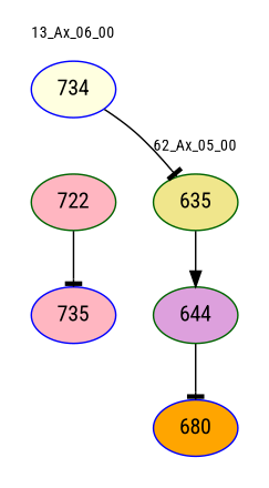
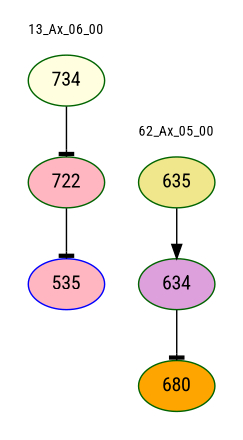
  digraph {
    fontname="Roboto Condensed"
    node [color=darkgreen fillcolor=lightpink fontname="Roboto Condensed" style=filled]
    edge [arrowhead=tee color=black fontname="Roboto Condensed"]
-   n1 [color=blue fillcolor=lightyellow label=734]
+   n1 [fillcolor=lightyellow label=734]
    n2 [label=722]
-   n3 [color=blue label=735]
+   n3 [color=blue label=535]
    n4 [fillcolor=khaki label=635]
-   n5 [fillcolor=plum label=644]
-   n6 [color=blue fillcolor=orange label=680]
+   n5 [fillcolor=plum label=634]
+   n6 [fillcolor=orange label=680]
    subgraph cluster_1 {
      color=white
      fontsize=10
      label="13_Ax_06_00"
      n1
      n2
      n3
    }
    subgraph cluster_2 {
      color=white
      fontsize=10
      label="62_Ax_05_00"
      n4
      n5
      n6
    }
-   n1 -> n4
+   n1 -> n2
    n2 -> n3
    n4 -> n5 [arrowhead=normal]
    n5 -> n6
  }
